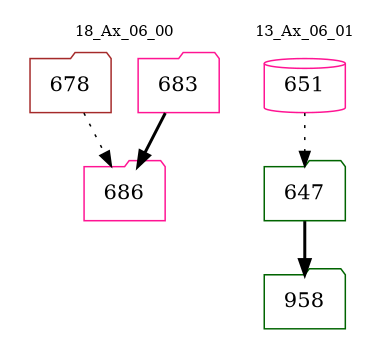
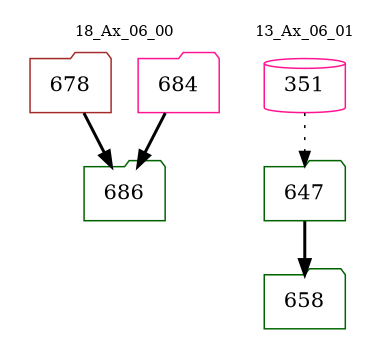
  digraph {
    node [color=deeppink shape=folder]
    edge [color=black style=bold]
-   n1 [label=683]
+   n1 [label=684]
    n2 [color=brown label=678]
-   n3 [label=686]
-   n4 [label=651 shape=cylinder]
+   n3 [color=darkgreen label=686]
+   n4 [label=351 shape=cylinder]
    n5 [color=darkgreen label=647]
-   n6 [color=darkgreen label=958]
+   n6 [color=darkgreen label=658]
    subgraph cluster_1 {
      color=white
      fontsize=10
      label="18_Ax_06_00"
      n1
      n2
      n3
    }
    subgraph cluster_2 {
      color=white
      fontsize=10
      label="13_Ax_06_01"
      n4
      n5
      n6
    }
    n1 -> n3
-   n2 -> n3 [style=dotted]
+   n2 -> n3
    n4 -> n5 [style=dotted]
    n5 -> n6
  }
